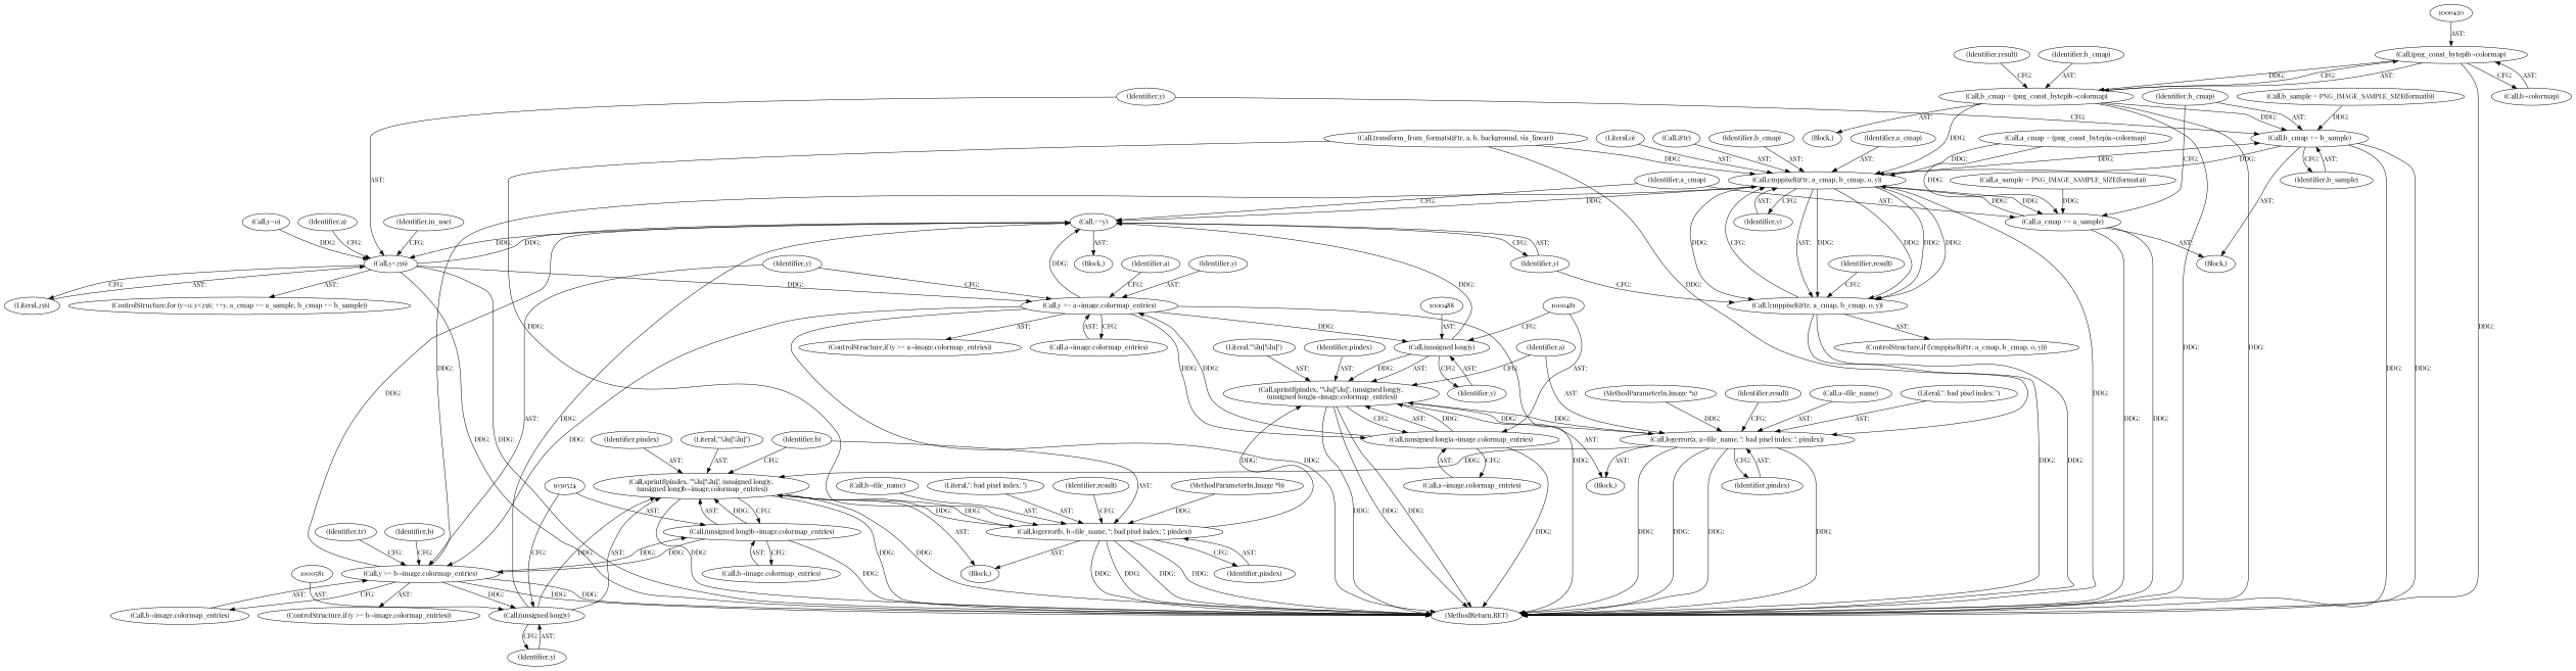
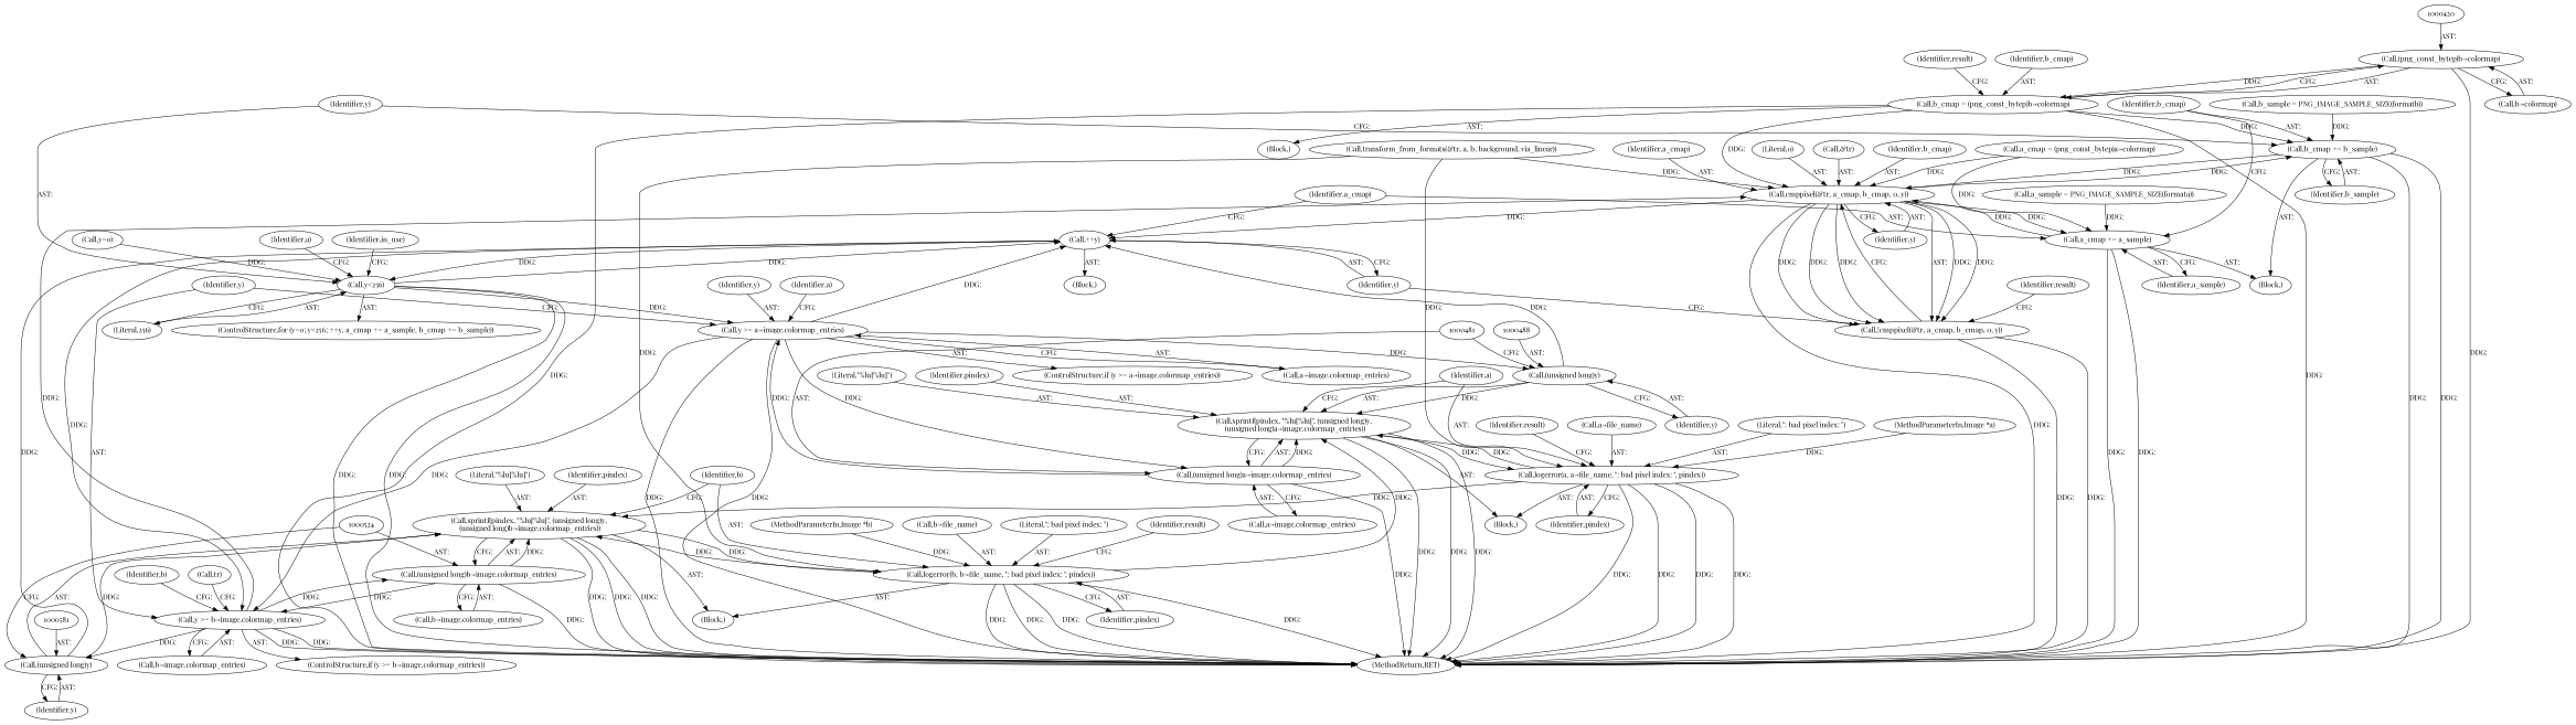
  digraph {
    fontname="Playfair Display"
    node [fontname="Playfair Display"]
    edge [fontname="Playfair Display"]
    n1 [label="(Call,(png_const_bytep)b->colormap)"]
    n2 [label="(Call,b_cmap = (png_const_bytep)b->colormap)"]
    n3 [label="(Call,b->colormap)"]
    n4 [label="(MethodReturn,RET)"]
    n5 [label="(Call,b_cmap += b_sample)"]
    n6 [label="(Call,cmppixel(&tr, a_cmap, b_cmap, 0, y))"]
    n7 [label="(Block,)"]
    n8 [label="(Block,)"]
    n9 [label="(Identifier,b_sample)"]
    n10 [label="(Call,++y)"]
    n11 [label="(Call,a_cmap += a_sample)"]
    n12 [label="(Call,!cmppixel(&tr, a_cmap, b_cmap, 0, y))"]
    n13 [label="(Identifier,y)"]
    n14 [label="(Call,y<256)"]
    n15 [label="(Identifier,y)"]
    n16 [label="(Block,)"]
-   n18 [label="(ControlStructure,if (!cmppixel(&tr, a_cmap, b_cmap, 0, y)))"]
+   n17 [label="(Identifier,a_sample)"]
    n19 [label="(Call,y >= a->image.colormap_entries)"]
    n20 [label="(ControlStructure,for (y=0; y<256; ++y, a_cmap += a_sample, b_cmap += b_sample))"]
    n21 [label="(Literal,256)"]
    n22 [label="(Call,(unsigned long)y)"]
    n23 [label="(Call,(unsigned long)a->image.colormap_entries)"]
    n24 [label="(Call,y >= b->image.colormap_entries)"]
    n25 [label="(ControlStructure,if (y >= a->image.colormap_entries))"]
    n26 [label="(Call,a->image.colormap_entries)"]
    n27 [label="(Call,sprintf(pindex, \"%lu[%lu]\", (unsigned long)y,\n (unsigned long)a->image.colormap_entries))"]
    n28 [label="(Identifier,y)"]
    n29 [label="(Call,a->image.colormap_entries)"]
    n30 [label="(Call,(unsigned long)b->image.colormap_entries)"]
    n31 [label="(Call,(unsigned long)y)"]
    n32 [label="(ControlStructure,if (y >= b->image.colormap_entries))"]
    n33 [label="(Call,b->image.colormap_entries)"]
    n34 [label="(Call,logerror(a, a->file_name, \": bad pixel index: \", pindex))"]
    n35 [label="(Block,)"]
    n36 [label="(Call,sprintf(pindex, \"%lu[%lu]\", (unsigned long)y,\n (unsigned long)b->image.colormap_entries))"]
    n37 [label="(Identifier,pindex)"]
    n38 [label="(Call,logerror(b, b->file_name, \": bad pixel index: \", pindex))"]
    n39 [label="(Block,)"]
    n40 [label="(Identifier,pindex)"]
    n41 [label="(Call,b->image.colormap_entries)"]
    n42 [label="(Identifier,y)"]
    n43 [label="(Identifier,result)"]
    n44 [label="(Identifier,a_cmap)"]
    n45 [label="(Identifier,a)"]
    n46 [label="(Identifier,pindex)"]
    n47 [label="(MethodParameterIn,Image *b)"]
    n48 [label="(Literal,\": bad pixel index: \")"]
    n49 [label="(Call,b->file_name)"]
    n50 [label="(Literal,\"%lu[%lu]\")"]
    n51 [label="(MethodParameterIn,Image *a)"]
    n52 [label="(Call,y=0)"]
    n53 [label="(Identifier,y)"]
    n54 [label="(Identifier,result)"]
    n55 [label="(Call,transform_from_formats(&tr, a, b, background, via_linear))"]
    n56 [label="(Call,&tr)"]
    n57 [label="(Identifier,a)"]
    n58 [label="(Identifier,b)"]
    n59 [label="(Identifier,b_cmap)"]
    n60 [label="(Identifier,y)"]
    n61 [label="(Identifier,b)"]
    n62 [label="(Identifier,b_cmap)"]
    n63 [label="(Identifier,y)"]
    n64 [label="(Identifier,result)"]
    n65 [label="(Literal,\"%lu[%lu]\")"]
-   n66 [label="(Identifier,tr)"]
+   n66 [label="(Call,tr)"]
    n67 [label="(Call,a_sample = PNG_IMAGE_SAMPLE_SIZE(formata))"]
    n68 [label="(Identifier,a)"]
    n69 [label="(Identifier,pindex)"]
    n70 [label="(Call,b_sample = PNG_IMAGE_SAMPLE_SIZE(formatb))"]
    n71 [label="(Literal,\": bad pixel index: \")"]
    n72 [label="(Identifier,in_use)"]
    n73 [label="(Identifier,result)"]
    n74 [label="(Identifier,a_cmap)"]
    n75 [label="(Call,a_cmap = (png_const_bytep)a->colormap)"]
    n76 [label="(Call,a->file_name)"]
    n77 [label="(Literal,0)"]
    n78 [label="(Identifier,b_cmap)"]
    1000420
    n80 [label=1000488]
    1000481
    n82 [label=1000581]
-   1000524 [label=1030524]
+   1000524
    n1 -> n2 [label="AST: "]
    n1 -> n2 [label="DDG: "]
    n1 -> n3 [label="CFG: "]
    n1 -> n4 [label="DDG: "]
    n2 -> n1 [label="CFG: "]
    n2 -> n4 [label="DDG: "]
    n2 -> n4 [label="DDG: "]
    n2 -> n5 [label="DDG: "]
    n2 -> n6 [label="DDG: "]
    n2 -> n7 [label="AST: "]
    n3 -> n1 [label="AST: "]
    n5 -> n4 [label="DDG: "]
    n5 -> n4 [label="DDG: "]
    n5 -> n6 [label="DDG: "]
    n5 -> n8 [label="AST: "]
    n5 -> n9 [label="CFG: "]
    n6 -> n4 [label="DDG: "]
    n6 -> n5 [label="DDG: "]
    n6 -> n10 [label="DDG: "]
    n6 -> n11 [label="DDG: "]
    n6 -> n12 [label="AST: "]
    n6 -> n12 [label="DDG: "]
    n6 -> n12 [label="DDG: "]
    n6 -> n12 [label="DDG: "]
    n6 -> n12 [label="DDG: "]
    n6 -> n12 [label="DDG: "]
    n6 -> n13 [label="CFG: "]
    n9 -> n5 [label="AST: "]
    n10 -> n14 [label="DDG: "]
    n10 -> n15 [label="CFG: "]
    n10 -> n16 [label="AST: "]
    n11 -> n4 [label="DDG: "]
    n11 -> n4 [label="DDG: "]
    n11 -> n6 [label="DDG: "]
    n11 -> n8 [label="AST: "]
+   n11 -> n17 [label="CFG: "]
    n12 -> n4 [label="DDG: "]
    n12 -> n4 [label="DDG: "]
    n12 -> n6 [label="CFG: "]
-   n12 -> n18 [label="AST: "]
    n13 -> n6 [label="AST: "]
    n14 -> n4 [label="DDG: "]
    n14 -> n4 [label="DDG: "]
    n14 -> n10 [label="DDG: "]
    n14 -> n19 [label="DDG: "]
    n14 -> n20 [label="AST: "]
    n14 -> n21 [label="CFG: "]
    n15 -> n10 [label="AST: "]
    n15 -> n12 [label="CFG: "]
+   n17 -> n11 [label="AST: "]
    n19 -> n4 [label="DDG: "]
    n19 -> n4 [label="DDG: "]
    n19 -> n10 [label="DDG: "]
    n19 -> n22 [label="DDG: "]
    n19 -> n23 [label="DDG: "]
    n19 -> n24 [label="DDG: "]
    n19 -> n25 [label="AST: "]
    n19 -> n26 [label="CFG: "]
    n21 -> n14 [label="AST: "]
    n22 -> n10 [label="DDG: "]
    n22 -> n27 [label="AST: "]
    n22 -> n27 [label="DDG: "]
    n22 -> n28 [label="CFG: "]
    n23 -> n4 [label="DDG: "]
    n23 -> n19 [label="DDG: "]
    n23 -> n27 [label="AST: "]
    n23 -> n27 [label="DDG: "]
    n23 -> n29 [label="CFG: "]
    n24 -> n4 [label="DDG: "]
    n24 -> n4 [label="DDG: "]
    n24 -> n6 [label="DDG: "]
-   n24 -> n10 [label="DDG: "]
+   n10 -> n24 [label="DDG: "]
    n24 -> n30 [label="DDG: "]
    n24 -> n31 [label="DDG: "]
    n24 -> n32 [label="AST: "]
    n24 -> n33 [label="CFG: "]
    n26 -> n19 [label="AST: "]
    n27 -> n4 [label="DDG: "]
    n27 -> n4 [label="DDG: "]
    n27 -> n4 [label="DDG: "]
    n27 -> n23 [label="CFG: "]
    n27 -> n34 [label="DDG: "]
    n27 -> n35 [label="AST: "]
    n28 -> n22 [label="AST: "]
    n29 -> n23 [label="AST: "]
    n30 -> n4 [label="DDG: "]
    n30 -> n24 [label="DDG: "]
    n30 -> n36 [label="AST: "]
    n30 -> n36 [label="DDG: "]
    n30 -> n41 [label="CFG: "]
    n31 -> n10 [label="DDG: "]
    n31 -> n36 [label="AST: "]
    n31 -> n36 [label="DDG: "]
    n31 -> n42 [label="CFG: "]
    n33 -> n24 [label="AST: "]
    n34 -> n4 [label="DDG: "]
    n34 -> n4 [label="DDG: "]
    n34 -> n4 [label="DDG: "]
    n34 -> n4 [label="DDG: "]
    n34 -> n27 [label="DDG: "]
    n34 -> n35 [label="AST: "]
    n34 -> n36 [label="DDG: "]
    n34 -> n37 [label="CFG: "]
    n36 -> n4 [label="DDG: "]
    n36 -> n4 [label="DDG: "]
    n36 -> n4 [label="DDG: "]
    n36 -> n30 [label="CFG: "]
    n36 -> n38 [label="DDG: "]
    n36 -> n39 [label="AST: "]
    n37 -> n34 [label="AST: "]
    n38 -> n4 [label="DDG: "]
    n38 -> n4 [label="DDG: "]
    n38 -> n4 [label="DDG: "]
    n38 -> n4 [label="DDG: "]
    n38 -> n27 [label="DDG: "]
    n38 -> n36 [label="DDG: "]
    n38 -> n39 [label="AST: "]
    n38 -> n40 [label="CFG: "]
    n40 -> n38 [label="AST: "]
    n41 -> n30 [label="AST: "]
    n42 -> n31 [label="AST: "]
    n43 -> n12 [label="CFG: "]
    n44 -> n10 [label="CFG: "]
    n44 -> n11 [label="AST: "]
    n45 -> n27 [label="CFG: "]
    n45 -> n34 [label="AST: "]
    n46 -> n27 [label="AST: "]
    n47 -> n38 [label="DDG: "]
    n48 -> n34 [label="AST: "]
    n49 -> n38 [label="AST: "]
    n50 -> n27 [label="AST: "]
    n51 -> n34 [label="DDG: "]
    n52 -> n14 [label="DDG: "]
    n53 -> n19 [label="AST: "]
    n54 -> n2 [label="CFG: "]
    n55 -> n6 [label="DDG: "]
    n55 -> n34 [label="DDG: "]
    n55 -> n38 [label="DDG: "]
    n56 -> n6 [label="AST: "]
    n57 -> n19 [label="CFG: "]
    n58 -> n36 [label="CFG: "]
    n58 -> n38 [label="AST: "]
    n59 -> n2 [label="AST: "]
    n60 -> n5 [label="CFG: "]
    n60 -> n14 [label="AST: "]
    n61 -> n24 [label="CFG: "]
    n62 -> n6 [label="AST: "]
    n63 -> n19 [label="CFG: "]
    n63 -> n24 [label="AST: "]
    n64 -> n34 [label="CFG: "]
    n65 -> n36 [label="AST: "]
    n66 -> n24 [label="CFG: "]
    n67 -> n11 [label="DDG: "]
    n68 -> n14 [label="CFG: "]
    n69 -> n36 [label="AST: "]
    n70 -> n5 [label="DDG: "]
    n71 -> n38 [label="AST: "]
    n72 -> n14 [label="CFG: "]
    n73 -> n38 [label="CFG: "]
    n74 -> n6 [label="AST: "]
    n75 -> n6 [label="DDG: "]
    n75 -> n11 [label="DDG: "]
    n76 -> n34 [label="AST: "]
    n77 -> n6 [label="AST: "]
    n78 -> n5 [label="AST: "]
    n78 -> n11 [label="CFG: "]
    1000420 -> n1 [label="AST: "]
    n80 -> n22 [label="AST: "]
    1000481 -> n22 [label="CFG: "]
    1000481 -> n23 [label="AST: "]
    n82 -> n31 [label="AST: "]
    1000524 -> n30 [label="AST: "]
    1000524 -> n31 [label="CFG: "]
  }
